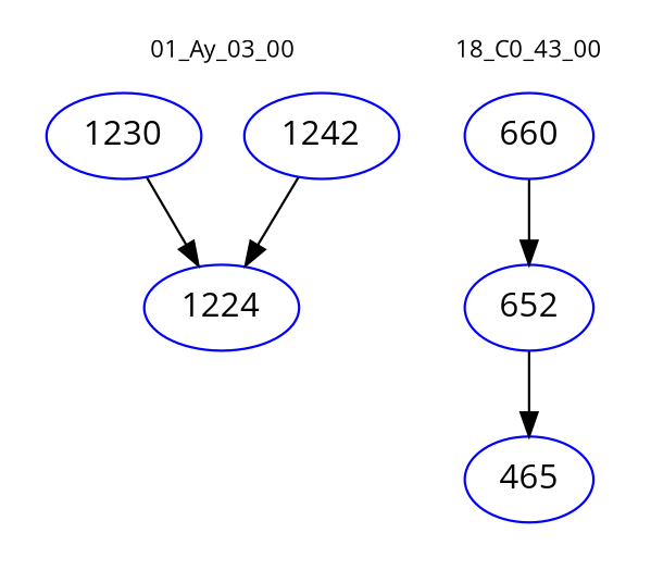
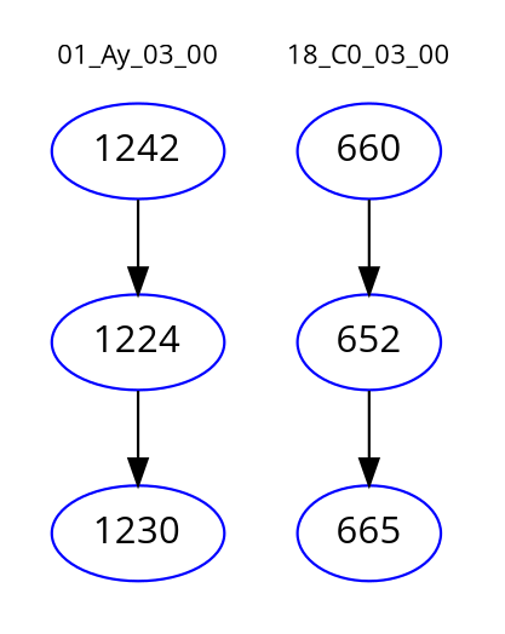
  digraph {
    fontname="Open Sans"
    node [color=blue fontname="Open Sans"]
    edge [color=black fontname="Open Sans"]
    n1 [label=1242]
    n2 [label=1224]
    n3 [label=1230]
    n4 [label=660]
    n5 [label=652]
-   n6 [label=465]
+   n6 [label=665]
    subgraph cluster_1 {
      color=white
      fontsize=10
      label="01_Ay_03_00"
      n1
      n2
      n3
    }
    subgraph cluster_2 {
      color=white
      fontsize=10
-     label="18_C0_43_00"
+     label="18_C0_03_00"
      n4
      n5
      n6
    }
    n1 -> n2
-   n3 -> n2
+   n2 -> n3
    n4 -> n5
    n5 -> n6
  }
